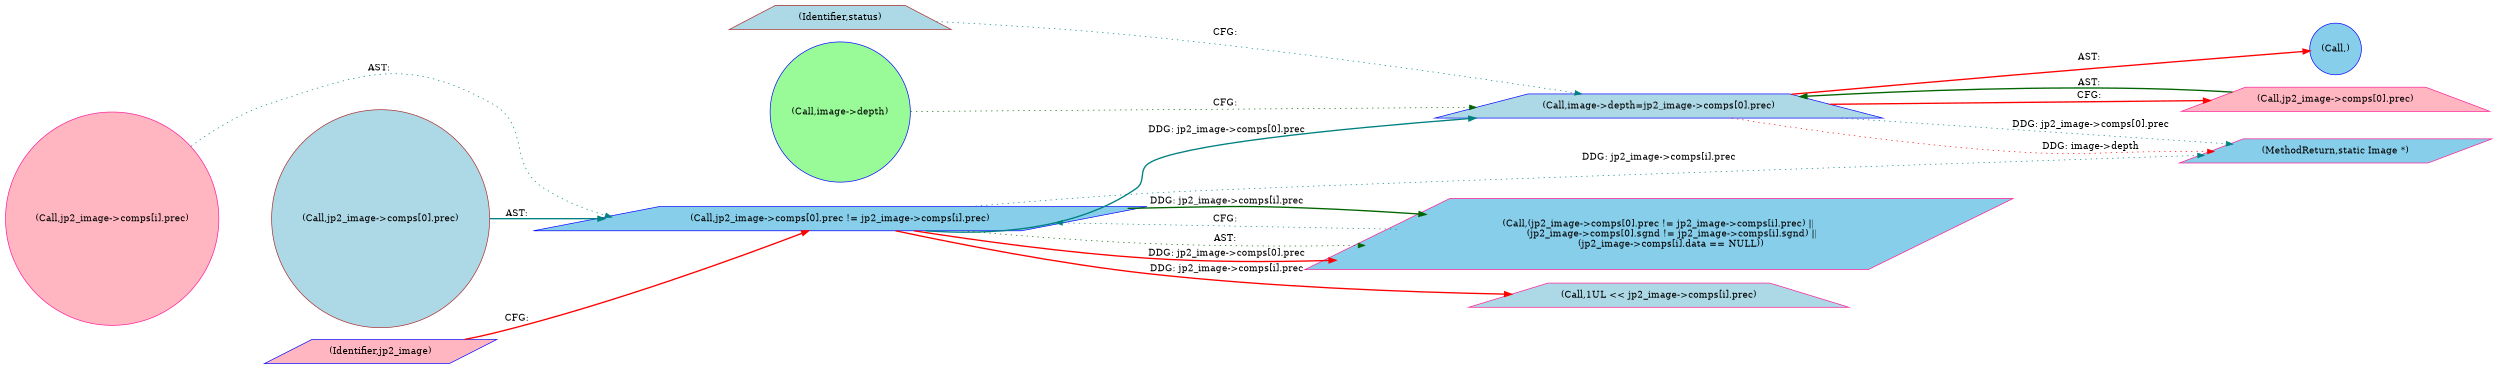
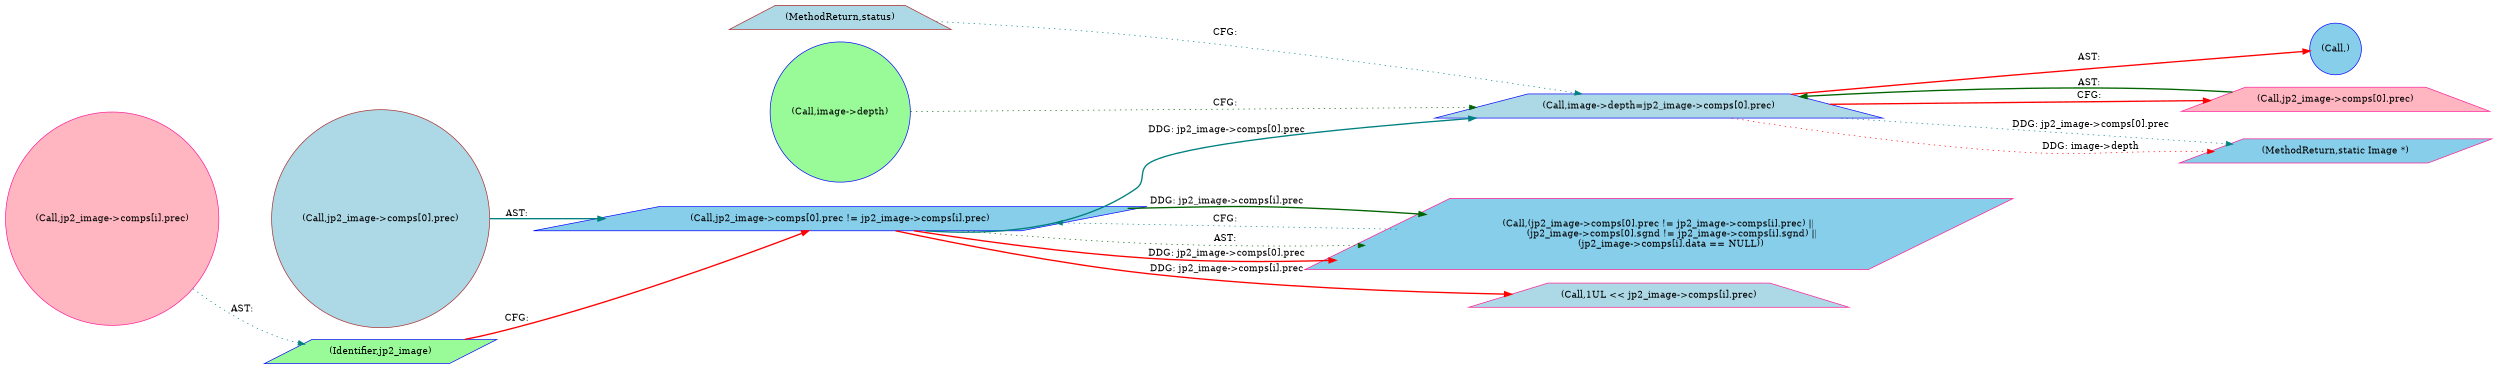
  digraph {
    rankdir=LR
    node [color=blue fillcolor=lightblue shape=trapezium style=filled]
    edge [color=teal style=bold]
    n1 [label="(Call,image->depth=jp2_image->comps[0].prec)"]
    n2 [fillcolor=skyblue label="(Call,)" shape=circle]
    n3 [color=deeppink fillcolor=skyblue label="(MethodReturn,static Image *)" shape=parallelogram]
    n4 [color=deeppink fillcolor=lightpink label="(Call,jp2_image->comps[0].prec)"]
    n5 [fillcolor=skyblue label="(Call,jp2_image->comps[0].prec != jp2_image->comps[i].prec)" shape=parallelogram]
    n6 [color=deeppink label="(Call,1UL << jp2_image->comps[i].prec)"]
    n7 [color=deeppink fillcolor=skyblue label="(Call,(jp2_image->comps[0].prec != jp2_image->comps[i].prec) ||\n         (jp2_image->comps[0].sgnd != jp2_image->comps[i].sgnd) ||\n        (jp2_image->comps[i].data == NULL))" shape=parallelogram]
    n8 [color=deeppink fillcolor=lightpink label="(Call,jp2_image->comps[i].prec)" shape=circle]
-   n9 [color=brown label="(Identifier,status)"]
+   n9 [color=brown label="(MethodReturn,status)"]
    n10 [fillcolor=palegreen label="(Call,image->depth)" shape=circle]
    n11 [color=brown label="(Call,jp2_image->comps[0].prec)" shape=circle]
-   n12 [fillcolor=lightpink label="(Identifier,jp2_image)" shape=parallelogram]
+   n12 [fillcolor=palegreen label="(Identifier,jp2_image)" shape=parallelogram]
    n1 -> n2 [color=red label="AST: "]
    n1 -> n3 [label="DDG: jp2_image->comps[0].prec" style=dotted]
    n1 -> n3 [color=red label="DDG: image->depth" style=dotted]
    n1 -> n4 [color=red label="CFG: "]
    n4 -> n1 [color=darkgreen label="AST: "]
    n5 -> n1 [label="DDG: jp2_image->comps[0].prec"]
-   n5 -> n3 [label="DDG: jp2_image->comps[i].prec" style=dotted]
    n5 -> n6 [color=red label="DDG: jp2_image->comps[i].prec"]
    n5 -> n7 [color=darkgreen label="AST: " style=dotted]
    n5 -> n7 [color=red label="DDG: jp2_image->comps[0].prec"]
    n5 -> n7 [color=darkgreen label="DDG: jp2_image->comps[i].prec"]
    n7 -> n5 [label="CFG: " style=dotted]
-   n8 -> n5 [label="AST: " style=dotted]
+   n8 -> n12 [label="AST: " style=dotted]
    n9 -> n1 [label="CFG: " style=dotted]
    n10 -> n1 [color=darkgreen label="CFG: " style=dotted]
    n11 -> n5 [label="AST: "]
    n12 -> n5 [color=red label="CFG: "]
  }
